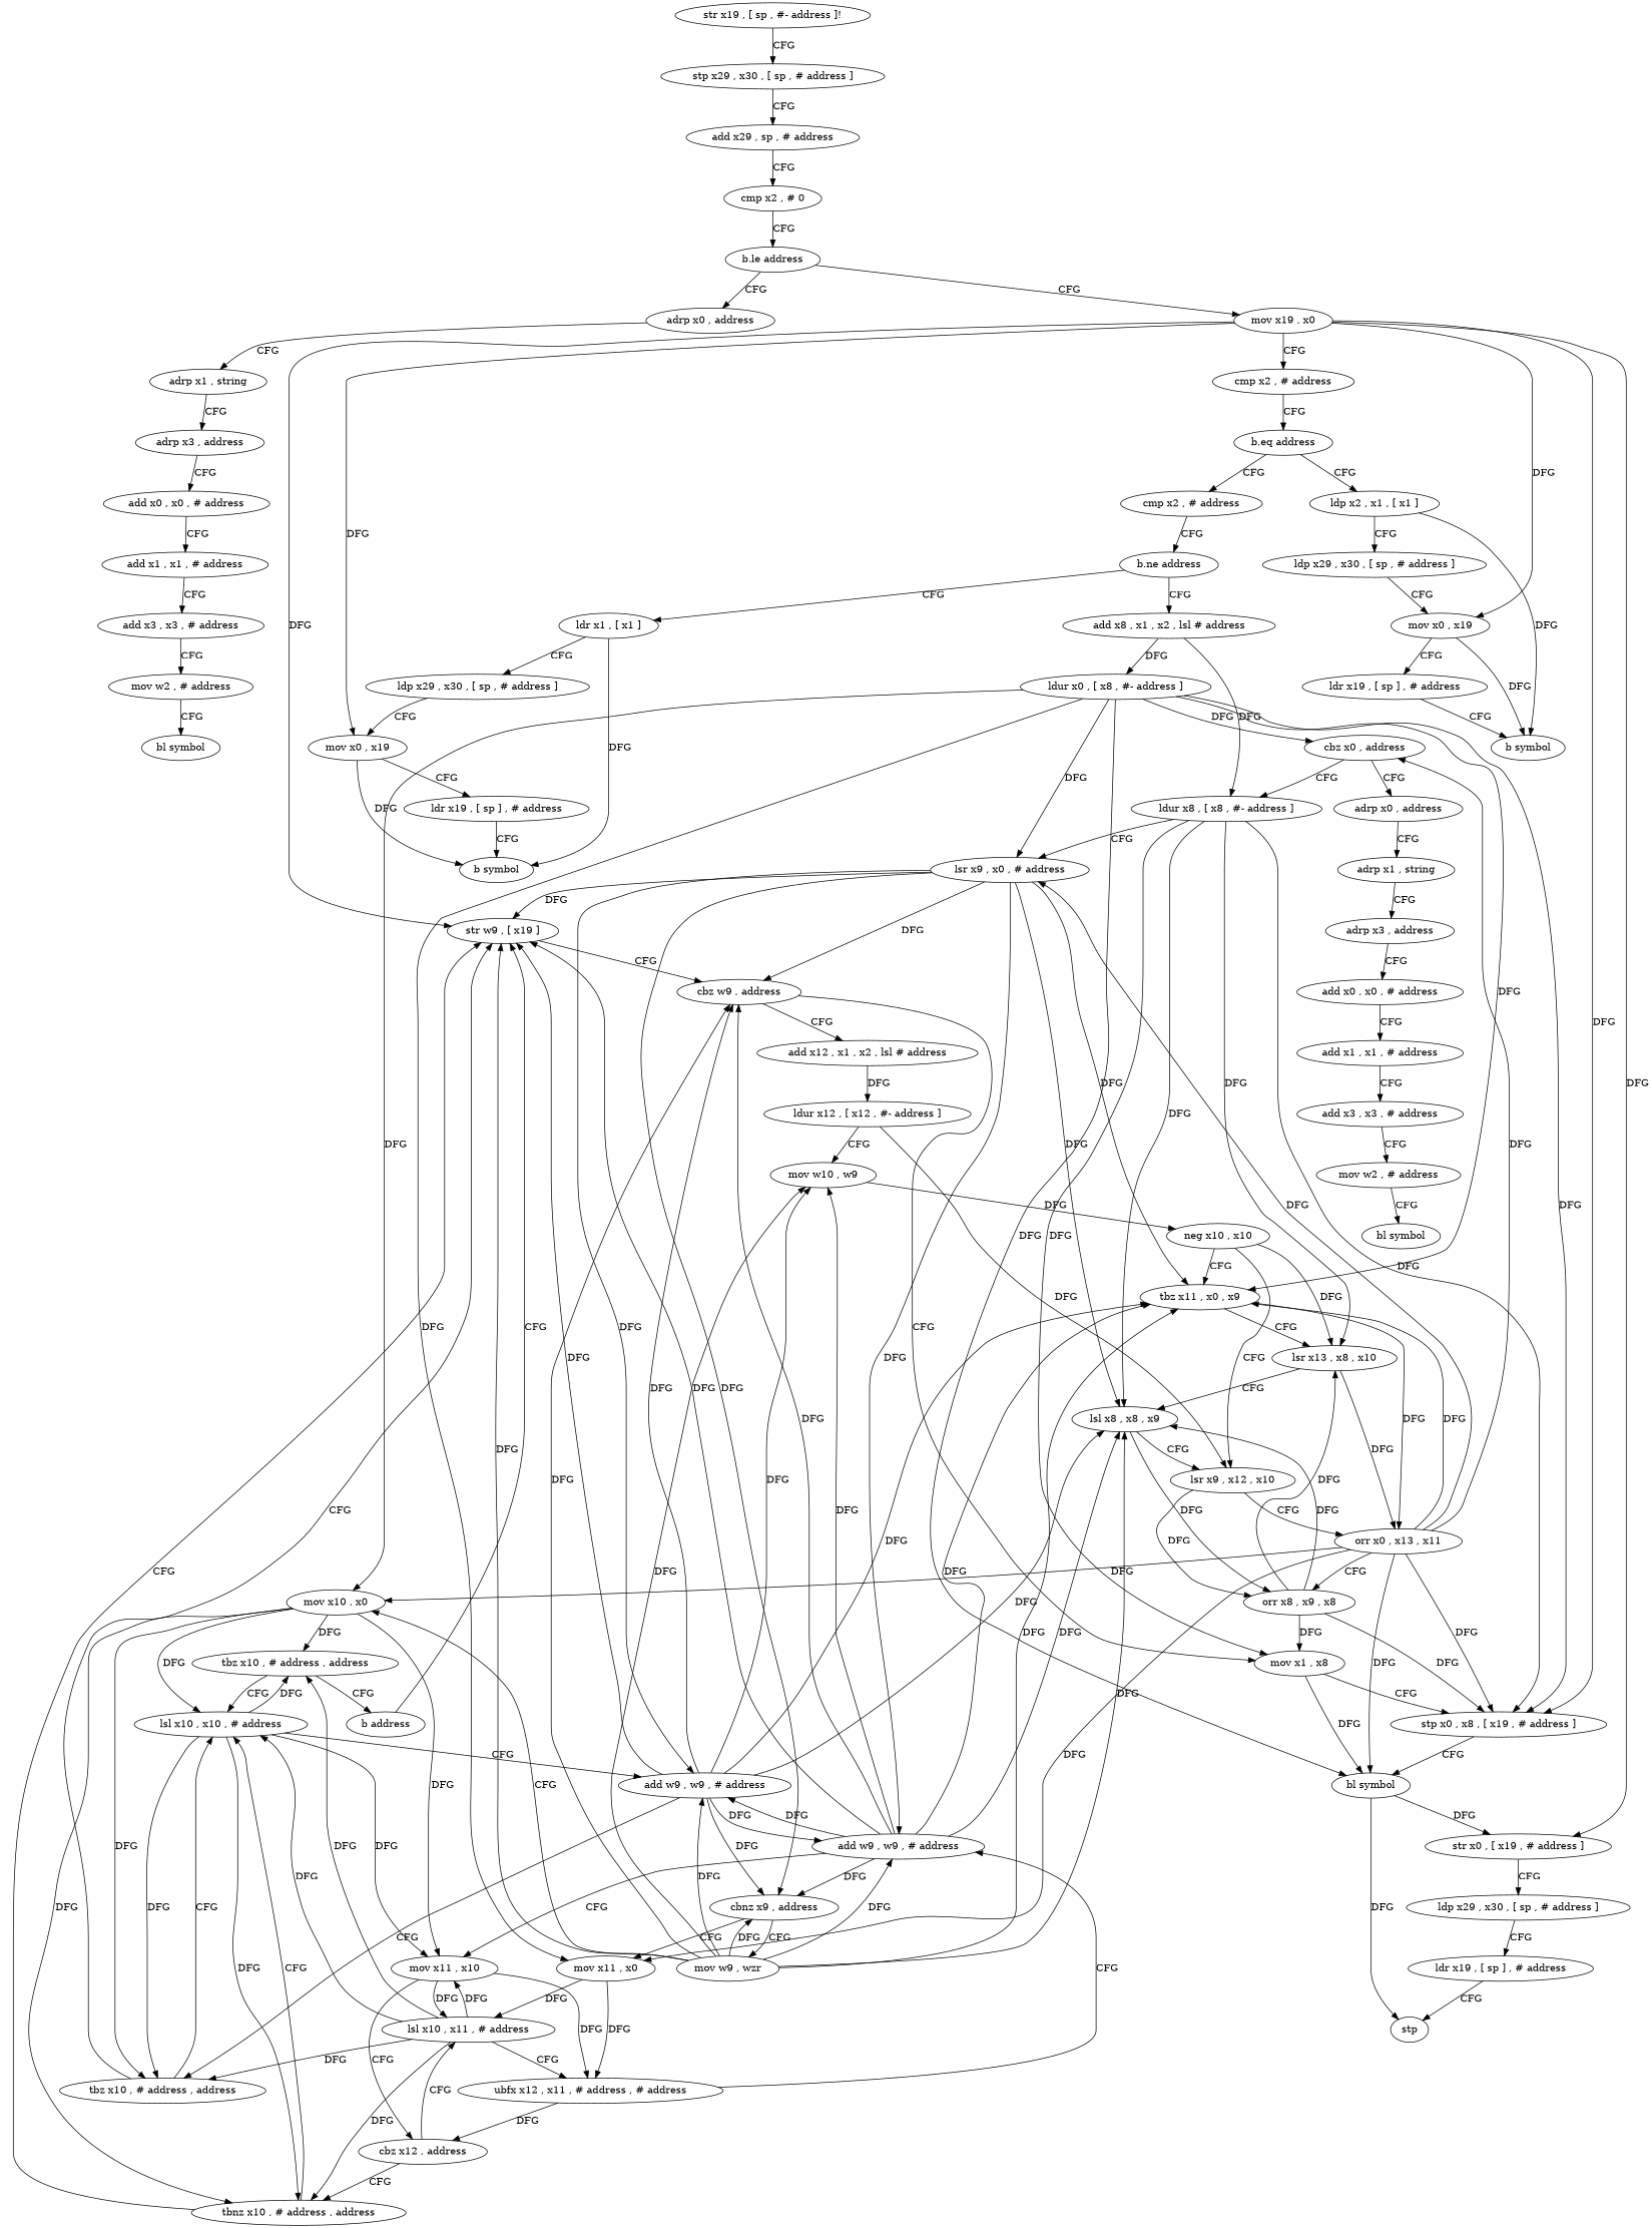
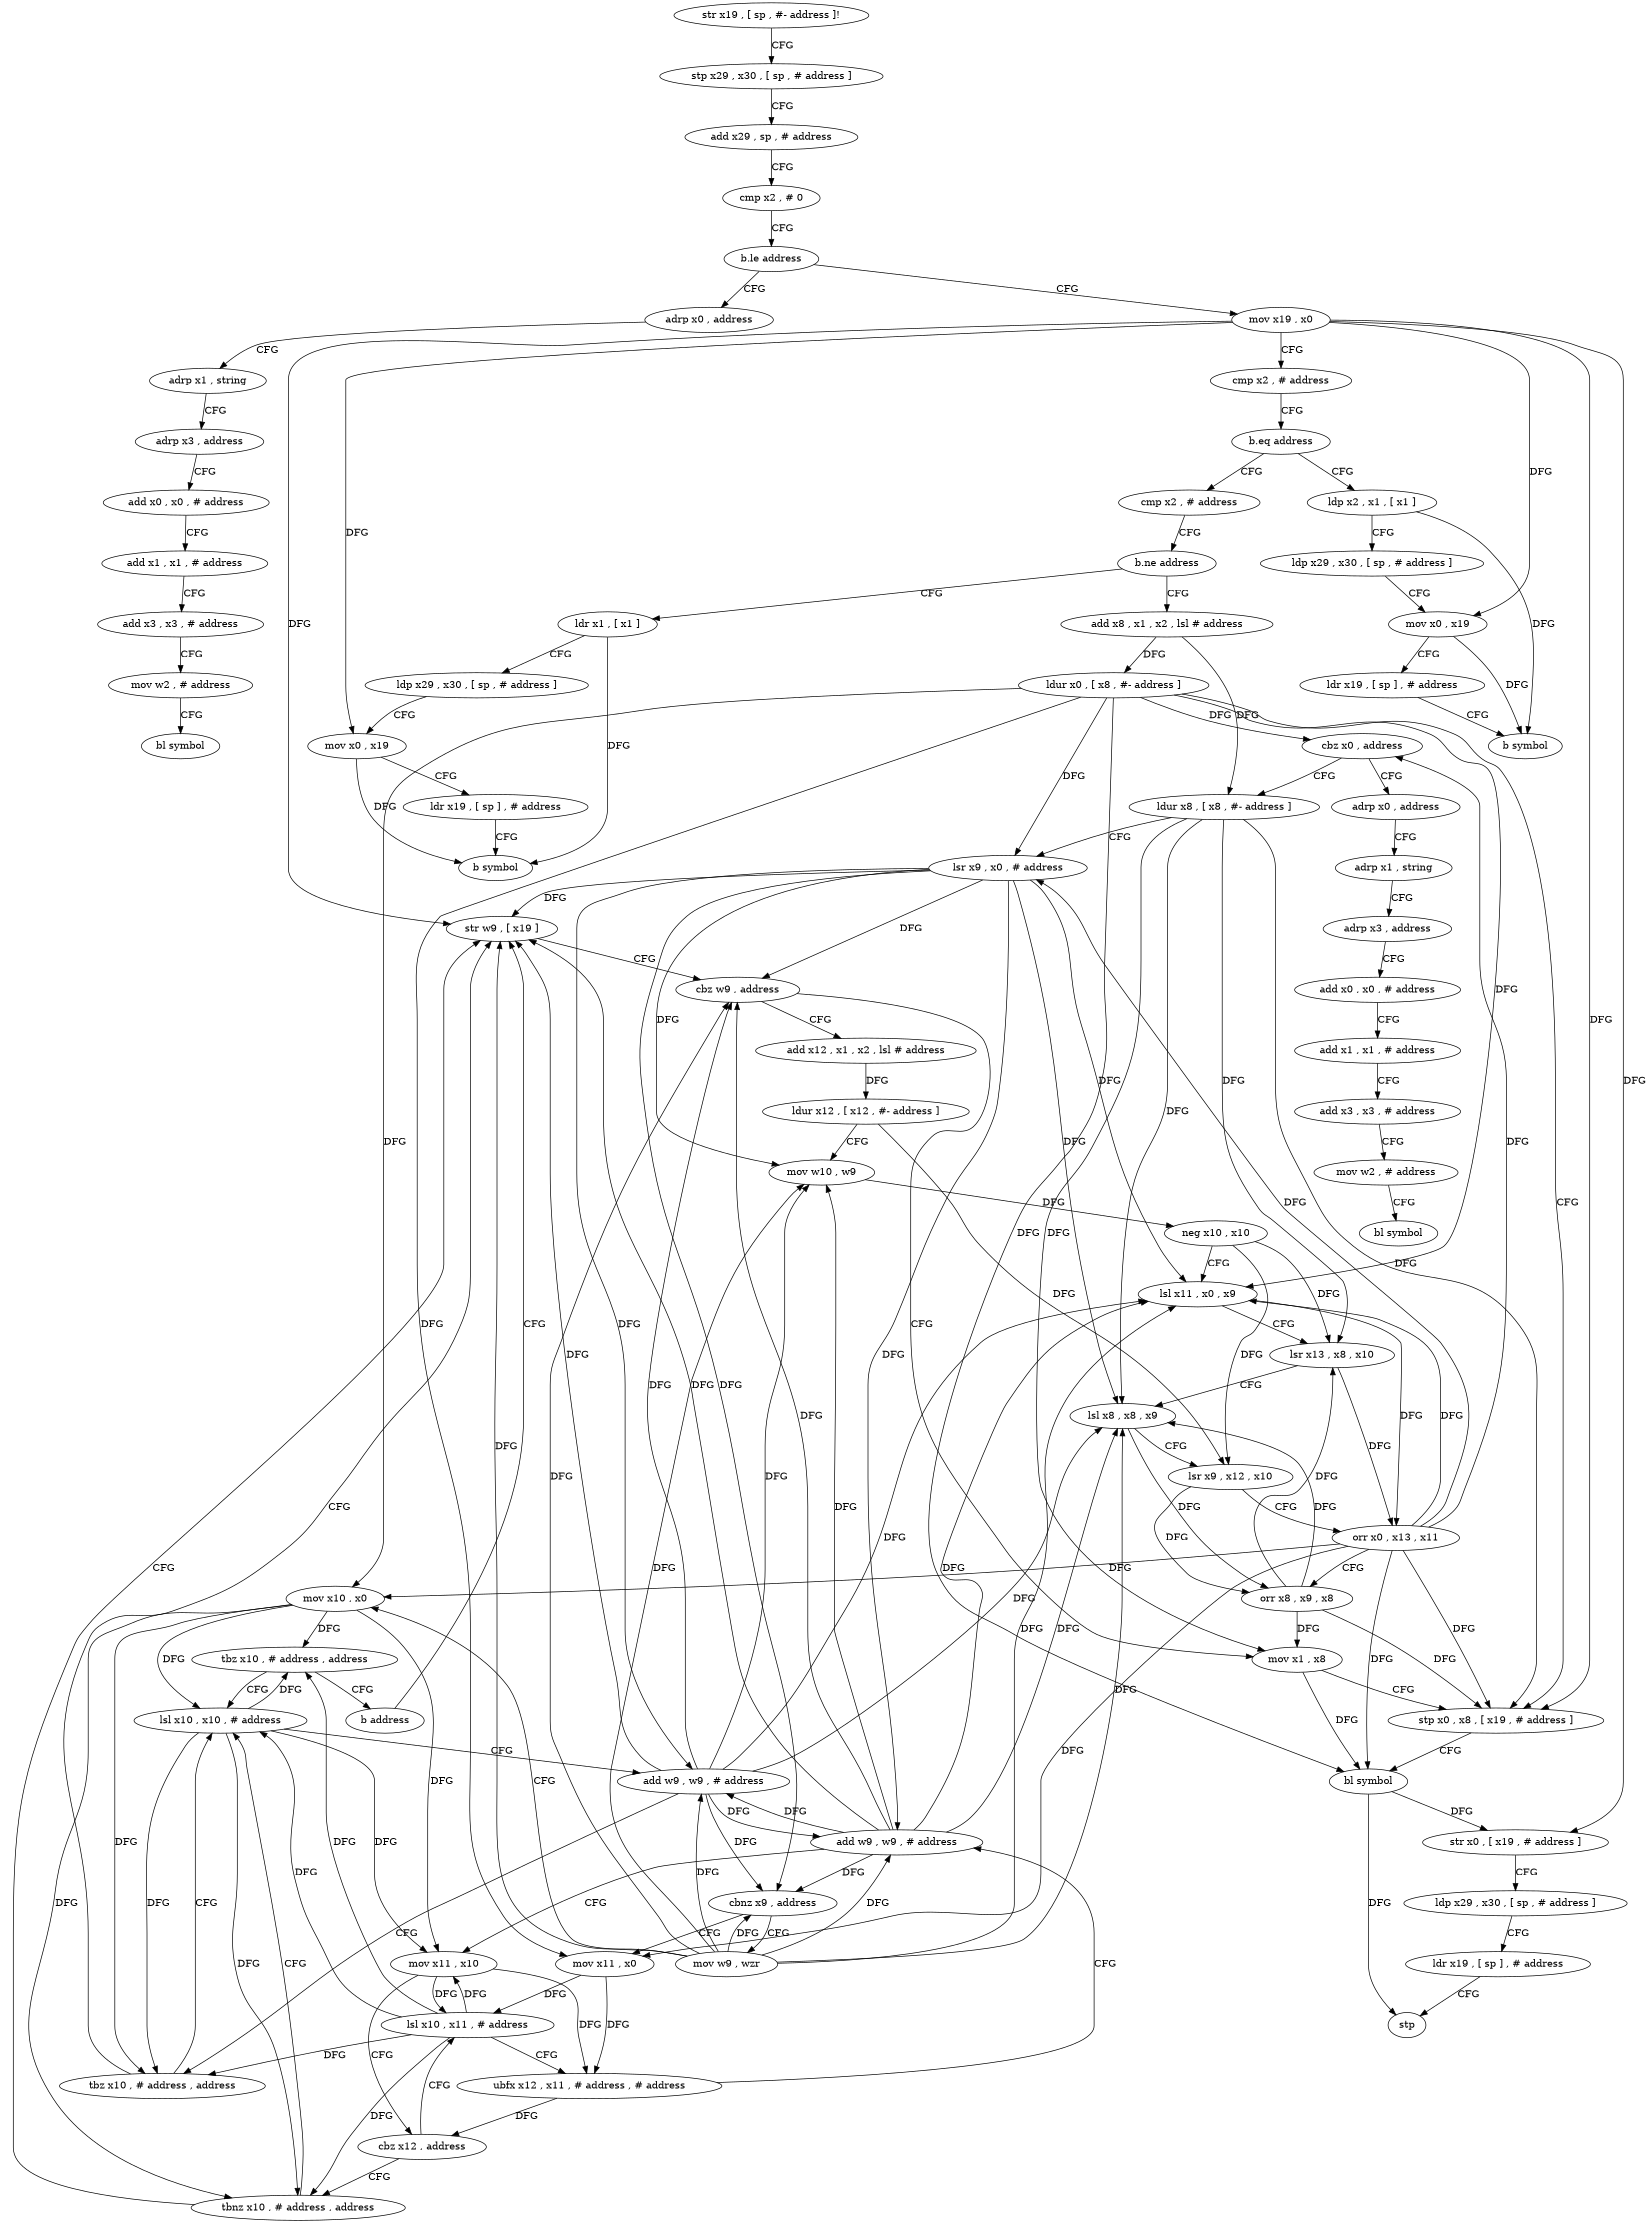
  digraph {
    n1 [label="str x19 , [ sp , #- address ]!"]
    n2 [label="stp x29 , x30 , [ sp , # address ]"]
    n3 [label="add x29 , sp , # address"]
    n4 [label="cmp x2 , # 0"]
    n5 [label="b.le address"]
    n6 [label="adrp x0 , address"]
    n7 [label="mov x19 , x0"]
    n8 [label="adrp x1 , string"]
    n9 [label="cmp x2 , # address"]
    n10 [label="mov x0 , x19"]
    n11 [label="mov x0 , x19"]
    n12 [label="str w9 , [ x19 ]"]
    n13 [label="stp x0 , x8 , [ x19 , # address ]"]
    n14 [label="str x0 , [ x19 , # address ]"]
    n15 [label="adrp x3 , address"]
    n16 [label="b.eq address"]
    n17 [label="b symbol"]
    n18 [label="ldr x19 , [ sp ] , # address"]
    n19 [label="b symbol"]
    n20 [label="ldr x19 , [ sp ] , # address"]
    n21 [label="cbz w9 , address"]
    n22 [label="bl symbol"]
    n23 [label="ldp x29 , x30 , [ sp , # address ]"]
    n24 [label="add x0 , x0 , # address"]
    n25 [label="add x1 , x1 , # address"]
    n26 [label="add x3 , x3 , # address"]
    n27 [label="mov w2 , # address"]
    n28 [label="bl symbol"]
    n29 [label="ldp x2 , x1 , [ x1 ]"]
    n30 [label="cmp x2 , # address"]
    n31 [label="ldp x29 , x30 , [ sp , # address ]"]
    n32 [label="b.ne address"]
    n33 [label="add x8 , x1 , x2 , lsl # address"]
    n34 [label="ldr x1 , [ x1 ]"]
    n35 [label="ldur x0 , [ x8 , #- address ]"]
    n36 [label="ldur x8 , [ x8 , #- address ]"]
    n37 [label="ldp x29 , x30 , [ sp , # address ]"]
    n38 [label="cbz x0 , address"]
    n39 [label="lsr x9 , x0 , # address"]
    n40 [label="mov x11 , x0"]
    n41 [label="mov x10 , x0"]
-   n42 [label="tbz x11 , x0 , x9"]
+   n42 [label="lsl x11 , x0 , x9"]
    n43 [label="mov x1 , x8"]
    n44 [label="lsr x13 , x8 , x10"]
    n45 [label="lsl x8 , x8 , x9"]
    n46 [label="adrp x0 , address"]
    n47 [label="cbnz x9 , address"]
    n48 [label="add w9 , w9 , # address"]
    n49 [label="add w9 , w9 , # address"]
    n50 [label="mov w10 , w9"]
    n51 [label="lsl x10 , x11 , # address"]
    n52 [label="ubfx x12 , x11 , # address , # address"]
    n53 [label="tbz x10 , # address , address"]
    n54 [label="lsl x10 , x10 , # address"]
    n55 [label="tbz x10 , # address , address"]
    n56 [label="mov x11 , x10"]
    n57 [label="tbnz x10 , # address , address"]
    n58 [label=stp]
    n59 [label="orr x0 , x13 , x11"]
    n60 [label="adrp x1 , string"]
    n61 [label="adrp x3 , address"]
    n62 [label="lsr x9 , x12 , x10"]
    n63 [label="orr x8 , x9 , x8"]
    n64 [label="add x0 , x0 , # address"]
    n65 [label="add x1 , x1 , # address"]
    n66 [label="add x3 , x3 , # address"]
    n67 [label="mov w2 , # address"]
    n68 [label="bl symbol"]
    n69 [label="mov w9 , wzr"]
    n70 [label="add x12 , x1 , x2 , lsl # address"]
    n71 [label="neg x10 , x10"]
    n72 [label="cbz x12 , address"]
    n73 [label="b address"]
    n74 [label="ldur x12 , [ x12 , #- address ]"]
    n75 [label="ldr x19 , [ sp ] , # address"]
    n1 -> n2 [label=CFG]
    n2 -> n3 [label=CFG]
    n3 -> n4 [label=CFG]
    n4 -> n5 [label=CFG]
    n5 -> n6 [label=CFG]
    n5 -> n7 [label=CFG]
    n6 -> n8 [label=CFG]
    n7 -> n9 [label=CFG]
    n7 -> n10 [label=DFG]
    n7 -> n11 [label=DFG]
    n7 -> n12 [label=DFG]
    n7 -> n13 [label=DFG]
    n7 -> n14 [label=DFG]
    n8 -> n15 [label=CFG]
    n9 -> n16 [label=CFG]
    n10 -> n17 [label=DFG]
    n10 -> n18 [label=CFG]
    n11 -> n19 [label=DFG]
    n11 -> n20 [label=CFG]
    n12 -> n21 [label=CFG]
    n13 -> n22 [label=CFG]
    n14 -> n23 [label=CFG]
    n15 -> n24 [label=CFG]
    n16 -> n29 [label=CFG]
    n16 -> n30 [label=CFG]
    n18 -> n17 [label=CFG]
    n20 -> n19 [label=CFG]
    n21 -> n43 [label=CFG]
    n21 -> n70 [label=CFG]
    n22 -> n14 [label=DFG]
    n22 -> n58 [label=DFG]
    n23 -> n75 [label=CFG]
    n24 -> n25 [label=CFG]
    n25 -> n26 [label=CFG]
    n26 -> n27 [label=CFG]
    n27 -> n28 [label=CFG]
    n29 -> n17 [label=DFG]
    n29 -> n31 [label=CFG]
    n30 -> n32 [label=CFG]
    n31 -> n10 [label=CFG]
    n32 -> n33 [label=CFG]
    n32 -> n34 [label=CFG]
    n33 -> n35 [label=DFG]
    n33 -> n36 [label=DFG]
    n34 -> n19 [label=DFG]
    n34 -> n37 [label=CFG]
-   n35 -> n13 [label=DFG]
+   n35 -> n13 [label=CFG]
    n35 -> n22 [label=DFG]
    n35 -> n38 [label=DFG]
    n35 -> n39 [label=DFG]
    n35 -> n40 [label=DFG]
    n35 -> n41 [label=DFG]
    n35 -> n42 [label=DFG]
    n36 -> n13 [label=DFG]
    n36 -> n39 [label=CFG]
    n36 -> n43 [label=DFG]
    n36 -> n44 [label=DFG]
    n36 -> n45 [label=DFG]
    n37 -> n11 [label=CFG]
    n38 -> n36 [label=CFG]
    n38 -> n46 [label=CFG]
    n39 -> n12 [label=DFG]
    n39 -> n21 [label=DFG]
    n39 -> n42 [label=DFG]
    n39 -> n45 [label=DFG]
    n39 -> n47 [label=DFG]
    n39 -> n48 [label=DFG]
    n39 -> n49 [label=DFG]
+   n39 -> n50 [label=DFG]
    n40 -> n51 [label=DFG]
    n40 -> n52 [label=DFG]
    n41 -> n53 [label=DFG]
    n41 -> n54 [label=DFG]
    n41 -> n55 [label=DFG]
    n41 -> n56 [label=DFG]
    n41 -> n57 [label=DFG]
    n42 -> n44 [label=CFG]
    n42 -> n59 [label=DFG]
    n43 -> n13 [label=CFG]
    n43 -> n22 [label=DFG]
    n44 -> n45 [label=CFG]
    n44 -> n59 [label=DFG]
    n45 -> n62 [label=CFG]
    n45 -> n63 [label=DFG]
    n46 -> n60 [label=CFG]
    n47 -> n40 [label=CFG]
    n47 -> n69 [label=CFG]
    n48 -> n12 [label=DFG]
    n48 -> n21 [label=DFG]
    n48 -> n42 [label=DFG]
    n48 -> n45 [label=DFG]
    n48 -> n47 [label=DFG]
    n48 -> n49 [label=DFG]
    n48 -> n50 [label=DFG]
    n48 -> n55 [label=CFG]
    n49 -> n12 [label=DFG]
    n49 -> n21 [label=DFG]
    n49 -> n42 [label=DFG]
    n49 -> n45 [label=DFG]
    n49 -> n47 [label=DFG]
    n49 -> n48 [label=DFG]
    n49 -> n50 [label=DFG]
    n49 -> n56 [label=CFG]
    n50 -> n71 [label=DFG]
    n51 -> n52 [label=CFG]
    n51 -> n53 [label=DFG]
    n51 -> n54 [label=DFG]
    n51 -> n55 [label=DFG]
    n51 -> n56 [label=DFG]
    n51 -> n57 [label=DFG]
    n52 -> n49 [label=CFG]
    n52 -> n72 [label=DFG]
    n53 -> n54 [label=CFG]
    n53 -> n73 [label=CFG]
    n54 -> n48 [label=CFG]
    n54 -> n53 [label=DFG]
    n54 -> n55 [label=DFG]
    n54 -> n56 [label=DFG]
    n54 -> n57 [label=DFG]
    n55 -> n12 [label=CFG]
    n55 -> n54 [label=CFG]
    n56 -> n51 [label=DFG]
    n56 -> n52 [label=DFG]
    n56 -> n72 [label=CFG]
    n57 -> n12 [label=CFG]
    n57 -> n54 [label=CFG]
    n59 -> n13 [label=DFG]
    n59 -> n22 [label=DFG]
    n59 -> n38 [label=DFG]
    n59 -> n39 [label=DFG]
    n59 -> n40 [label=DFG]
    n59 -> n41 [label=DFG]
    n59 -> n42 [label=DFG]
    n59 -> n63 [label=CFG]
    n60 -> n61 [label=CFG]
    n61 -> n64 [label=CFG]
    n62 -> n59 [label=CFG]
    n62 -> n63 [label=DFG]
    n63 -> n13 [label=DFG]
    n63 -> n43 [label=DFG]
    n63 -> n44 [label=DFG]
    n63 -> n45 [label=DFG]
    n64 -> n65 [label=CFG]
    n65 -> n66 [label=CFG]
    n66 -> n67 [label=CFG]
    n67 -> n68 [label=CFG]
    n69 -> n12 [label=DFG]
    n69 -> n21 [label=DFG]
    n69 -> n41 [label=CFG]
    n69 -> n42 [label=DFG]
    n69 -> n45 [label=DFG]
    n69 -> n47 [label=DFG]
    n69 -> n48 [label=DFG]
    n69 -> n49 [label=DFG]
    n69 -> n50 [label=DFG]
    n70 -> n74 [label=DFG]
    n71 -> n42 [label=CFG]
    n71 -> n44 [label=DFG]
-   n71 -> n62 [label=CFG]
+   n71 -> n62 [label=DFG]
    n72 -> n51 [label=CFG]
    n72 -> n57 [label=CFG]
    n73 -> n12 [label=CFG]
    n74 -> n50 [label=CFG]
    n74 -> n62 [label=DFG]
    n75 -> n58 [label=CFG]
  }
